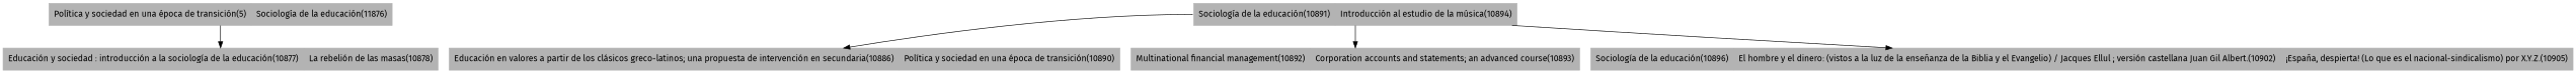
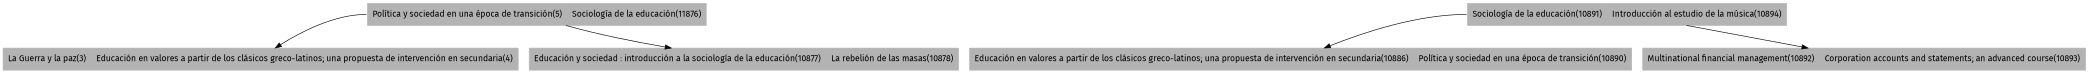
  digraph {
    fontname="Fira Sans"
    node [color=Gray70 fontname="Fira Sans" shape=record style=filled]
    edge [fontname="Fira Sans" tailport=f0]
    n1 [label="<f0>Política y sociedad en una época de transición(5)|<f0>Sociología de la educación(11876)"]
+   n2 [label="<f0>La Guerra y la paz(3)|<f0>Educación en valores a partir de los clásicos greco-latinos; una propuesta de intervención en secundaria(4)"]
    n3 [label="<f0>Educación y sociedad : introducción a la sociología de la educación(10877)|<f0>La rebelión de las masas(10878)"]
    n4 [label="<f0>Sociología de la educación(10891)|<f0>Introducción al estudio de la música(10894)"]
    n5 [label="<f0>Educación en valores a partir de los clásicos greco-latinos; una propuesta de intervención en secundaria(10886)|<f0>Política y sociedad en una época de transición(10890)"]
    n6 [label="<f0>Multinational financial management(10892)|<f0>Corporation accounts and statements; an advanced course(10893)"]
-   n7 [label="<f0>Sociología de la educación(10896)|<f0>El hombre y el dinero: (vistos a la luz de la enseñanza de la Biblia y el Evangelio) / Jacques Ellul ; versión castellana Juan Gil Albert.(10902)|<f0>¡España, despierta! (Lo que es el nacional-sindicalismo) por X.Y.Z.(10905)"]
+   n1 -> n2
    n1 -> n3 [tailport=f2]
    n4 -> n5
    n4 -> n6 [tailport=f1]
-   n4 -> n7 [tailport=f2]
  }
